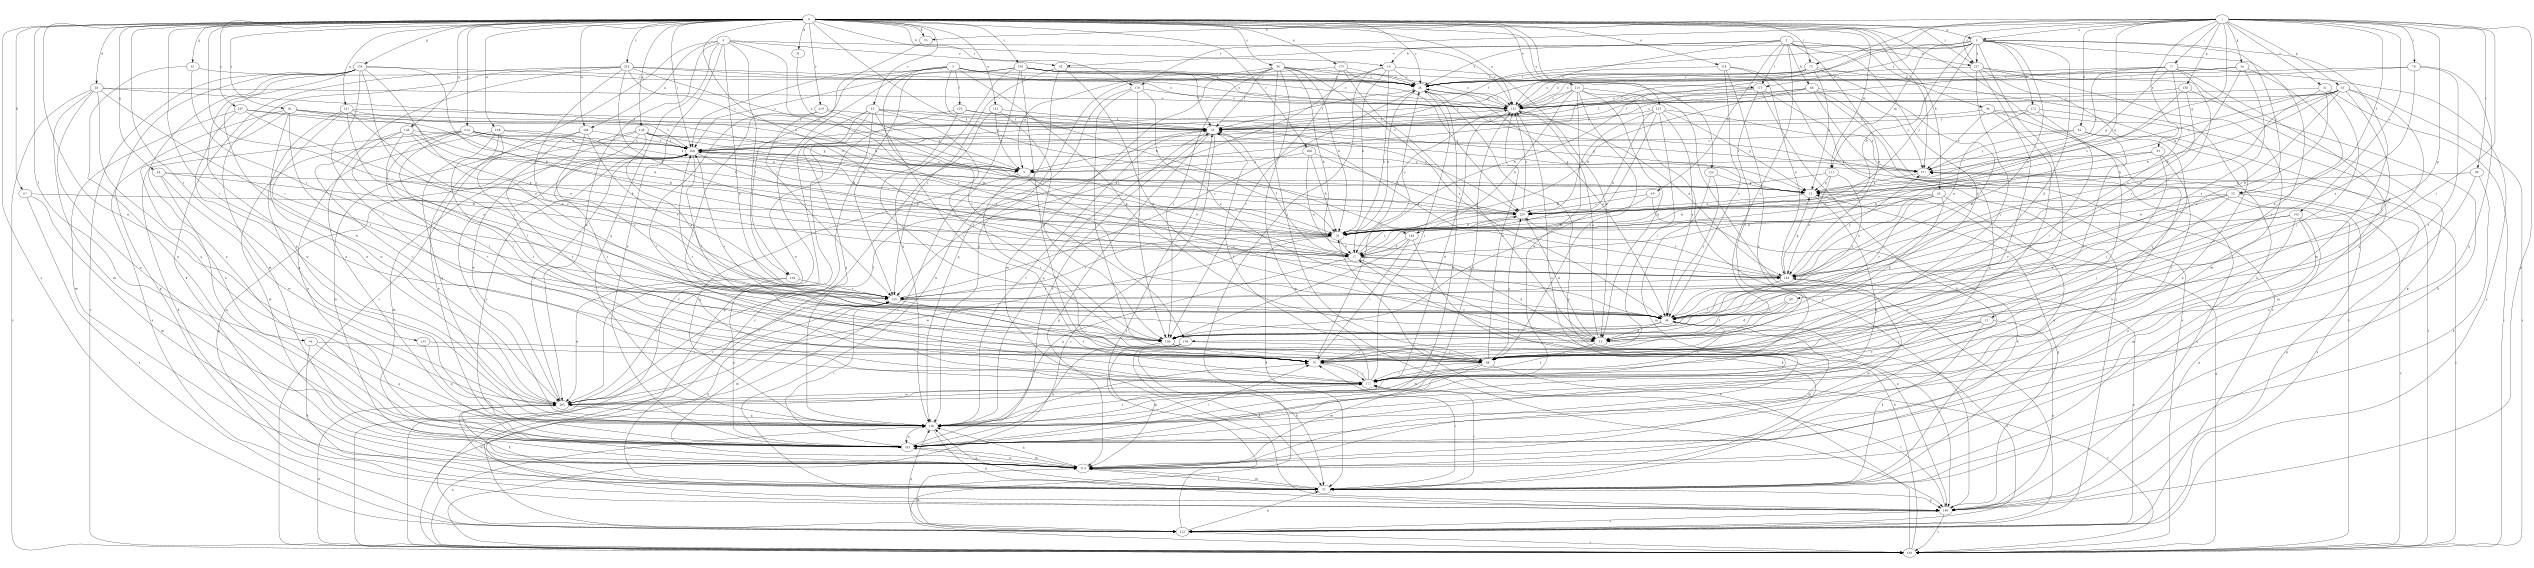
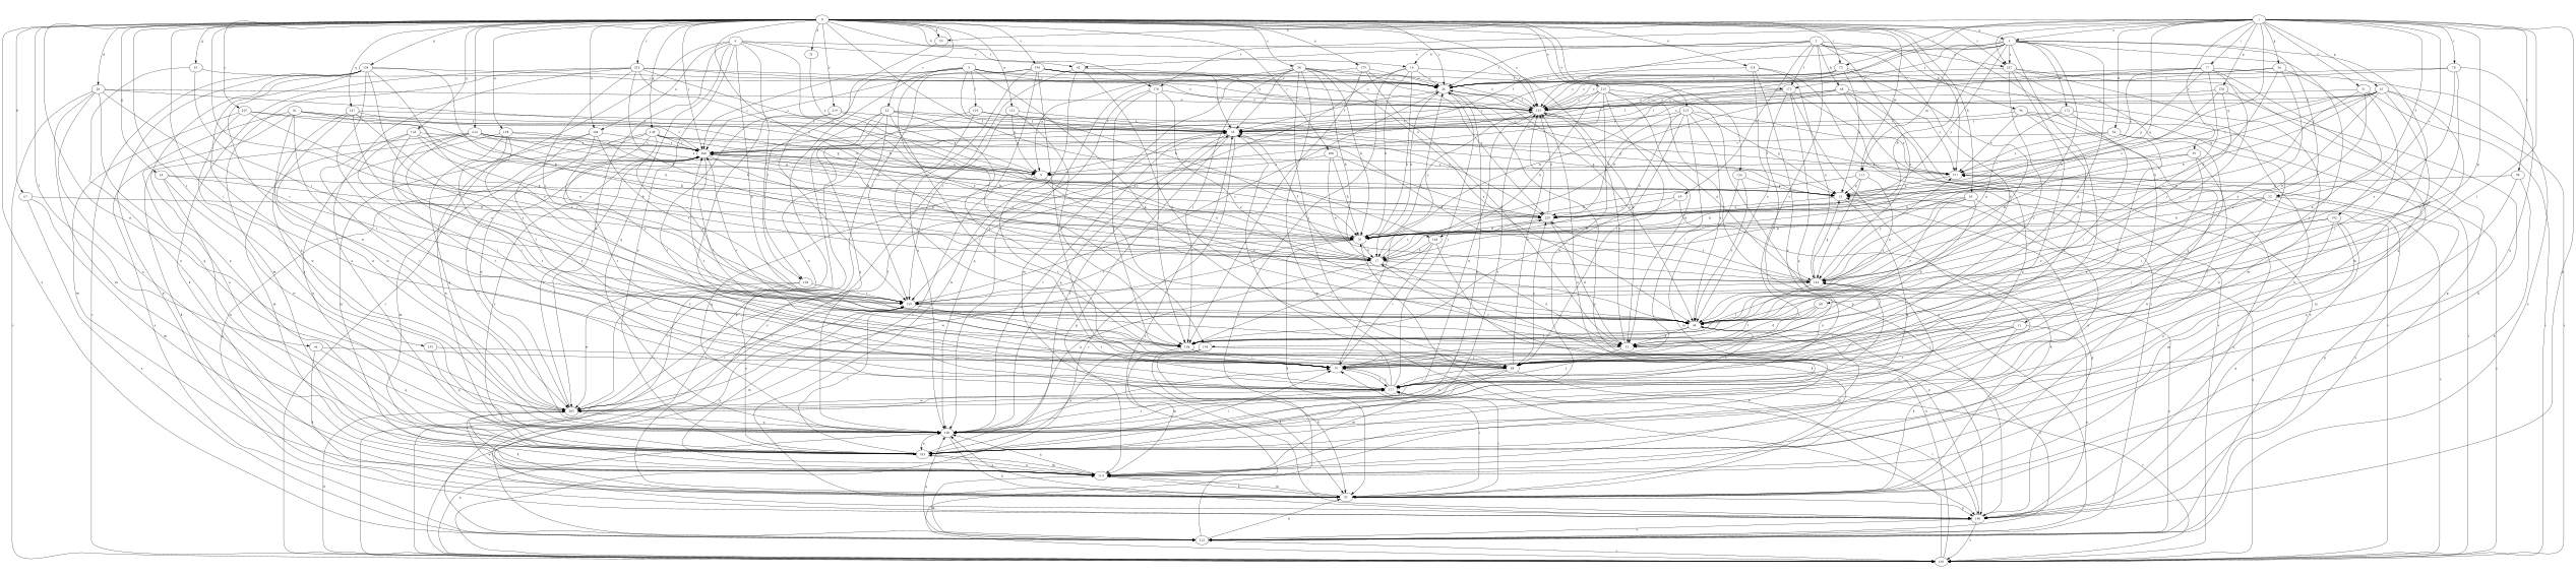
  strict digraph {
    fontname="PT Serif"
    node [fontname="PT Serif"]
    edge [fontname="PT Serif"]
    0
    5
    11
    16
    22
    26
    28
    31
    38
    46
    54
    55
    63
    67
    73
    81
    88
    95
    111
    118
    121
    123
    124
    132
    134
    142
    143
    147
    148
    155
    159
    168
    170
    179
    184
    188
    190
    198
    203
    207
    212
    213
    214
    215
    219
    221
    225
    227
    52
    35
    171
    70
    53
    114
    172
    177
    229
    140
    97
    106
    195
    17
    79
    150
    44
    185
    9
    62
    1
    32
    39
    51
    56
    60
    61
    77
    78
    99
    138
    192
    2
    42
    68
    69
    96
    194
    3
    103
    104
    4
    0 -> 5 [label=a]
    0 -> 11 [label=b]
    0 -> 16 [label=b]
    0 -> 22 [label=c]
    0 -> 26 [label=c]
    0 -> 28 [label=d]
    0 -> 31 [label=d]
    0 -> 38 [label=e]
    0 -> 46 [label=f]
    0 -> 54 [label=g]
    0 -> 55 [label=g]
    0 -> 63 [label=h]
    0 -> 67 [label=h]
    0 -> 73 [label=i]
-   0 -> 81 [label=j]
    0 -> 88 [label=j]
    0 -> 95 [label=k]
    0 -> 111 [label=m]
    0 -> 118 [label=n]
    0 -> 121 [label=n]
    0 -> 123 [label=n]
    0 -> 124 [label=o]
    0 -> 132 [label=o]
    0 -> 134 [label=p]
    0 -> 142 [label=q]
    0 -> 143 [label=q]
    0 -> 147 [label=q]
    0 -> 148 [label=q]
    0 -> 155 [label=r]
    0 -> 159 [label=r]
    0 -> 168 [label=s]
    0 -> 170 [label=t]
    0 -> 179 [label=u]
    0 -> 184 [label=u]
    0 -> 188 [label=v]
    0 -> 190 [label=v]
    0 -> 198 [label=w]
    0 -> 203 [label=w]
    0 -> 207 [label=x]
    0 -> 212 [label=x]
    0 -> 213 [label=y]
    0 -> 214 [label=y]
    0 -> 215 [label=y]
    0 -> 219 [label=y]
    0 -> 221 [label=y]
    0 -> 225 [label=z]
    0 -> 227 [label=z]
    5 -> 16 [label=b]
    5 -> 88 [label=j]
    5 -> 111 [label=m]
    5 -> 123 [label=n]
    5 -> 168 [label=s]
    5 -> 227 [label=z]
    5 -> 52 [label=f]
    5 -> 35 [label=d]
    5 -> 171 [label=t]
    5 -> 70 [label=h]
    5 -> 53 [label=f]
    5 -> 114 [label=m]
    5 -> 172 [label=t]
    5 -> 177 [label=t]
    5 -> 229 [label=z]
    11 -> 88 [label=j]
    11 -> 177 [label=t]
    11 -> 140 [label=p]
    11 -> 97 [label=k]
    11 -> 106 [label=l]
    16 -> 26 [label=c]
    16 -> 159 [label=r]
    16 -> 35 [label=d]
    16 -> 70 [label=h]
    16 -> 195 [label=v]
    16 -> 17 [label=b]
    22 -> 212 [label=x]
    22 -> 53 [label=f]
    22 -> 229 [label=z]
    22 -> 140 [label=p]
    22 -> 106 [label=l]
    22 -> 195 [label=v]
    22 -> 79 [label=i]
    22 -> 150 [label=q]
    26 -> 132 [label=o]
    26 -> 70 [label=h]
    26 -> 53 [label=f]
    26 -> 140 [label=p]
    26 -> 44 [label=e]
    26 -> 185 [label=u]
    28 -> 132 [label=o]
    28 -> 159 [label=r]
    28 -> 114 [label=m]
    28 -> 195 [label=v]
    28 -> 150 [label=q]
    28 -> 185 [label=u]
    28 -> 9 [label=a]
    31 -> 9 [label=a]
    38 -> 26 [label=c]
    38 -> 88 [label=j]
    38 -> 132 [label=o]
    38 -> 70 [label=h]
    38 -> 53 [label=f]
    38 -> 114 [label=m]
    38 -> 140 [label=p]
    38 -> 106 [label=l]
    38 -> 17 [label=b]
    38 -> 150 [label=q]
    38 -> 44 [label=e]
    46 -> 97 [label=k]
    46 -> 79 [label=i]
    46 -> 150 [label=q]
    54 -> 203 [label=w]
    54 -> 70 [label=h]
    54 -> 185 [label=u]
    54 -> 62 [label=g]
    55 -> 26 [label=c]
    55 -> 159 [label=r]
    55 -> 185 [label=u]
    63 -> 123 [label=n]
    63 -> 35 [label=d]
    63 -> 70 [label=h]
    63 -> 229 [label=z]
    63 -> 44 [label=e]
    63 -> 185 [label=u]
    67 -> 212 [label=x]
    67 -> 114 [label=m]
    67 -> 229 [label=z]
    73 -> 26 [label=c]
    73 -> 132 [label=o]
    73 -> 168 [label=s]
    73 -> 97 [label=k]
    73 -> 106 [label=l]
    73 -> 62 [label=g]
    81 -> 168 [label=s]
    81 -> 203 [label=w]
    81 -> 212 [label=x]
    81 -> 70 [label=h]
    81 -> 53 [label=f]
    81 -> 106 [label=l]
    81 -> 185 [label=u]
    88 -> 132 [label=o]
    88 -> 168 [label=s]
    88 -> 203 [label=w]
    88 -> 114 [label=m]
    88 -> 177 [label=t]
    88 -> 229 [label=z]
    88 -> 195 [label=v]
    95 -> 159 [label=r]
    111 -> 123 [label=n]
    111 -> 70 [label=h]
    111 -> 44 [label=e]
    111 -> 62 [label=g]
    118 -> 26 [label=c]
    118 -> 123 [label=n]
    118 -> 212 [label=x]
    118 -> 150 [label=q]
    118 -> 44 [label=e]
    121 -> 53 [label=f]
    121 -> 106 [label=l]
    121 -> 195 [label=v]
    121 -> 9 [label=a]
    123 -> 159 [label=r]
    123 -> 221 [label=y]
    123 -> 53 [label=f]
    123 -> 114 [label=m]
    123 -> 229 [label=z]
    123 -> 106 [label=l]
    123 -> 62 [label=g]
    124 -> 114 [label=m]
    124 -> 44 [label=e]
    124 -> 62 [label=g]
    132 -> 26 [label=c]
    132 -> 123 [label=n]
    132 -> 203 [label=w]
    132 -> 53 [label=f]
    134 -> 26 [label=c]
    134 -> 88 [label=j]
    134 -> 203 [label=w]
    134 -> 140 [label=p]
    134 -> 195 [label=v]
    134 -> 17 [label=b]
    134 -> 79 [label=i]
    134 -> 150 [label=q]
    134 -> 44 [label=e]
    134 -> 185 [label=u]
    142 -> 168 [label=s]
    142 -> 203 [label=w]
    142 -> 70 [label=h]
    142 -> 177 [label=t]
    142 -> 229 [label=z]
    142 -> 44 [label=e]
    142 -> 185 [label=u]
    142 -> 62 [label=g]
    143 -> 88 [label=j]
    143 -> 168 [label=s]
    143 -> 70 [label=h]
    143 -> 177 [label=t]
    143 -> 106 [label=l]
    143 -> 17 [label=b]
    147 -> 159 [label=r]
    147 -> 203 [label=w]
    147 -> 53 [label=f]
    147 -> 150 [label=q]
    147 -> 44 [label=e]
    147 -> 62 [label=g]
    148 -> 97 [label=k]
    148 -> 106 [label=l]
    148 -> 17 [label=b]
    148 -> 79 [label=i]
    155 -> 79 [label=i]
    155 -> 150 [label=q]
    159 -> 26 [label=c]
    159 -> 114 [label=m]
    159 -> 177 [label=t]
    159 -> 97 [label=k]
    159 -> 44 [label=e]
    168 -> 221 [label=y]
    168 -> 114 [label=m]
    168 -> 229 [label=z]
    168 -> 140 [label=p]
    168 -> 106 [label=l]
    168 -> 17 [label=b]
    168 -> 9 [label=a]
    170 -> 88 [label=j]
    170 -> 132 [label=o]
    170 -> 106 [label=l]
    170 -> 150 [label=q]
    170 -> 44 [label=e]
    179 -> 26 [label=c]
    179 -> 35 [label=d]
    179 -> 229 [label=z]
    179 -> 106 [label=l]
    179 -> 9 [label=a]
    184 -> 159 [label=r]
    184 -> 168 [label=s]
    184 -> 114 [label=m]
    184 -> 177 [label=t]
    184 -> 44 [label=e]
    188 -> 123 [label=n]
    188 -> 70 [label=h]
    188 -> 229 [label=z]
    188 -> 9 [label=a]
    190 -> 26 [label=c]
    190 -> 132 [label=o]
    190 -> 159 [label=r]
    190 -> 168 [label=s]
    190 -> 221 [label=y]
    190 -> 53 [label=f]
    190 -> 195 [label=v]
    190 -> 79 [label=i]
    190 -> 150 [label=q]
    198 -> 168 [label=s]
    198 -> 177 [label=t]
    198 -> 229 [label=z]
    198 -> 79 [label=i]
    198 -> 150 [label=q]
    198 -> 185 [label=u]
    203 -> 159 [label=r]
    203 -> 168 [label=s]
    203 -> 53 [label=f]
    203 -> 97 [label=k]
    203 -> 150 [label=q]
    207 -> 123 [label=n]
    207 -> 203 [label=w]
    207 -> 70 [label=h]
    207 -> 53 [label=f]
    207 -> 114 [label=m]
    212 -> 123 [label=n]
    212 -> 221 [label=y]
    212 -> 53 [label=f]
    212 -> 114 [label=m]
    212 -> 97 [label=k]
    212 -> 195 [label=v]
    212 -> 150 [label=q]
    212 -> 44 [label=e]
    213 -> 221 [label=y]
    213 -> 53 [label=f]
    213 -> 229 [label=z]
    213 -> 106 [label=l]
    213 -> 17 [label=b]
    213 -> 79 [label=i]
    213 -> 44 [label=e]
    213 -> 62 [label=g]
    214 -> 168 [label=s]
    214 -> 70 [label=h]
    214 -> 114 [label=m]
    214 -> 177 [label=t]
    214 -> 97 [label=k]
    214 -> 79 [label=i]
    214 -> 9 [label=a]
    214 -> 62 [label=g]
    215 -> 88 [label=j]
    215 -> 132 [label=o]
    215 -> 203 [label=w]
    215 -> 212 [label=x]
    215 -> 35 [label=d]
    215 -> 140 [label=p]
    215 -> 17 [label=b]
    215 -> 9 [label=a]
    219 -> 53 [label=f]
    219 -> 177 [label=t]
    219 -> 79 [label=i]
    219 -> 9 [label=a]
    221 -> 53 [label=f]
    221 -> 62 [label=g]
    225 -> 26 [label=c]
    225 -> 132 [label=o]
    225 -> 159 [label=r]
    225 -> 70 [label=h]
    225 -> 114 [label=m]
    225 -> 97 [label=k]
    225 -> 17 [label=b]
    225 -> 185 [label=u]
    225 -> 9 [label=a]
    227 -> 26 [label=c]
    227 -> 88 [label=j]
    227 -> 114 [label=m]
    227 -> 140 [label=p]
    227 -> 79 [label=i]
    227 -> 150 [label=q]
    52 -> 88 [label=j]
    52 -> 70 [label=h]
    52 -> 229 [label=z]
    52 -> 140 [label=p]
    52 -> 195 [label=v]
    52 -> 44 [label=e]
    35 -> 132 [label=o]
    35 -> 177 [label=t]
    35 -> 79 [label=i]
    171 -> 132 [label=o]
    171 -> 70 [label=h]
    171 -> 97 [label=k]
    171 -> 195 [label=v]
    171 -> 79 [label=i]
+   171 -> 150 [label=q]
    70 -> 132 [label=o]
    70 -> 159 [label=r]
    70 -> 203 [label=w]
    70 -> 97 [label=k]
    70 -> 17 [label=b]
    53 -> 168 [label=s]
    53 -> 140 [label=p]
    53 -> 195 [label=v]
    53 -> 150 [label=q]
    114 -> 97 [label=k]
    114 -> 150 [label=q]
    114 -> 185 [label=u]
    172 -> 123 [label=n]
    172 -> 53 [label=f]
    172 -> 79 [label=i]
    172 -> 185 [label=u]
    177 -> 26 [label=c]
    177 -> 203 [label=w]
    177 -> 53 [label=f]
    177 -> 79 [label=i]
    229 -> 132 [label=o]
    229 -> 35 [label=d]
    229 -> 70 [label=h]
    140 -> 212 [label=x]
    140 -> 221 [label=y]
    140 -> 177 [label=t]
    140 -> 195 [label=v]
    140 -> 62 [label=g]
    97 -> 203 [label=w]
    97 -> 114 [label=m]
    97 -> 177 [label=t]
    97 -> 140 [label=p]
    97 -> 79 [label=i]
    97 -> 150 [label=q]
    106 -> 88 [label=j]
    106 -> 168 [label=s]
    106 -> 97 [label=k]
    106 -> 79 [label=i]
    195 -> 203 [label=w]
    195 -> 221 [label=y]
    195 -> 70 [label=h]
    195 -> 17 [label=b]
    195 -> 150 [label=q]
    195 -> 62 [label=g]
-   17 -> 123 [label=n]
+   79 -> 123 [label=n]
    17 -> 168 [label=s]
    17 -> 35 [label=d]
    17 -> 53 [label=f]
    17 -> 229 [label=z]
    17 -> 140 [label=p]
    17 -> 150 [label=q]
    79 -> 26 [label=c]
    79 -> 177 [label=t]
    150 -> 132 [label=o]
    150 -> 168 [label=s]
    150 -> 53 [label=f]
    150 -> 177 [label=t]
    150 -> 140 [label=p]
    150 -> 79 [label=i]
    150 -> 185 [label=u]
    44 -> 35 [label=d]
    44 -> 114 [label=m]
    44 -> 177 [label=t]
    44 -> 106 [label=l]
    185 -> 132 [label=o]
    185 -> 159 [label=r]
    185 -> 168 [label=s]
    185 -> 53 [label=f]
    185 -> 114 [label=m]
    185 -> 79 [label=i]
    9 -> 88 [label=j]
    9 -> 17 [label=b]
    9 -> 150 [label=q]
    9 -> 44 [label=e]
    62 -> 229 [label=z]
    62 -> 150 [label=q]
    1 -> 5 [label=a]
    1 -> 73 [label=i]
    1 -> 95 [label=k]
    1 -> 148 [label=q]
    1 -> 170 [label=t]
    1 -> 227 [label=z]
    1 -> 52 [label=f]
    1 -> 140 [label=p]
    1 -> 79 [label=i]
    1 -> 9 [label=a]
    1 -> 62 [label=g]
    1 -> 32 [label=d]
    1 -> 39 [label=e]
    1 -> 51 [label=f]
    1 -> 56 [label=g]
    1 -> 60 [label=g]
    1 -> 61 [label=g]
    1 -> 77 [label=i]
    1 -> 78 [label=i]
    1 -> 99 [label=l]
    1 -> 138 [label=p]
    1 -> 192 [label=v]
    32 -> 88 [label=j]
    32 -> 168 [label=s]
    32 -> 221 [label=y]
    32 -> 114 [label=m]
    39 -> 88 [label=j]
    39 -> 177 [label=t]
    39 -> 17 [label=b]
    39 -> 9 [label=a]
    51 -> 88 [label=j]
    51 -> 123 [label=n]
    51 -> 132 [label=o]
    51 -> 195 [label=v]
    51 -> 44 [label=e]
    56 -> 26 [label=c]
    56 -> 132 [label=o]
    56 -> 35 [label=d]
    56 -> 17 [label=b]
    56 -> 44 [label=e]
    60 -> 35 [label=d]
    60 -> 106 [label=l]
    60 -> 44 [label=e]
    61 -> 88 [label=j]
    61 -> 123 [label=n]
    61 -> 132 [label=o]
    61 -> 221 [label=y]
    61 -> 70 [label=h]
    61 -> 53 [label=f]
    61 -> 195 [label=v]
    61 -> 79 [label=i]
    61 -> 62 [label=g]
    77 -> 26 [label=c]
    77 -> 159 [label=r]
    77 -> 168 [label=s]
    77 -> 212 [label=x]
    77 -> 221 [label=y]
    77 -> 150 [label=q]
    77 -> 44 [label=e]
    77 -> 62 [label=g]
    78 -> 26 [label=c]
    78 -> 132 [label=o]
-   78 -> 177 [label=t]
+   78 -> 35 [label=t]
    78 -> 150 [label=q]
    78 -> 44 [label=e]
    99 -> 97 [label=k]
    99 -> 185 [label=u]
    99 -> 62 [label=g]
    138 -> 132 [label=o]
    138 -> 159 [label=r]
    138 -> 229 [label=z]
    138 -> 97 [label=k]
    192 -> 70 [label=h]
    192 -> 114 [label=m]
    192 -> 140 [label=p]
    192 -> 44 [label=e]
    192 -> 185 [label=u]
    2 -> 26 [label=c]
    2 -> 123 [label=n]
    2 -> 132 [label=o]
    2 -> 227 [label=z]
    2 -> 35 [label=d]
    2 -> 171 [label=t]
    2 -> 42 [label=e]
    2 -> 68 [label=h]
    2 -> 69 [label=h]
    2 -> 96 [label=k]
    2 -> 194 [label=v]
    42 -> 26 [label=c]
    42 -> 159 [label=r]
    42 -> 35 [label=d]
    42 -> 97 [label=k]
    68 -> 132 [label=o]
    68 -> 212 [label=x]
    68 -> 221 [label=y]
    68 -> 70 [label=h]
    68 -> 53 [label=f]
    68 -> 195 [label=v]
    68 -> 185 [label=u]
    69 -> 229 [label=z]
    69 -> 97 [label=k]
    69 -> 17 [label=b]
    96 -> 221 [label=y]
    96 -> 53 [label=f]
    96 -> 177 [label=t]
    96 -> 97 [label=k]
    96 -> 195 [label=v]
    194 -> 88 [label=j]
    194 -> 114 [label=m]
    194 -> 97 [label=k]
    194 -> 185 [label=u]
    3 -> 26 [label=c]
    3 -> 132 [label=o]
    3 -> 168 [label=s]
    3 -> 212 [label=x]
    3 -> 35 [label=d]
    3 -> 171 [label=t]
    3 -> 70 [label=h]
    3 -> 194 [label=v]
    3 -> 103 [label=l]
    3 -> 104 [label=l]
    103 -> 203 [label=w]
    103 -> 53 [label=f]
    103 -> 106 [label=l]
    103 -> 62 [label=g]
    104 -> 159 [label=r]
    104 -> 203 [label=w]
    104 -> 185 [label=u]
    4 -> 132 [label=o]
    4 -> 184 [label=u]
    4 -> 203 [label=w]
    4 -> 35 [label=d]
    4 -> 195 [label=v]
    4 -> 150 [label=q]
    4 -> 44 [label=e]
    4 -> 185 [label=u]
    4 -> 42 [label=e]
    4 -> 104 [label=l]
  }
